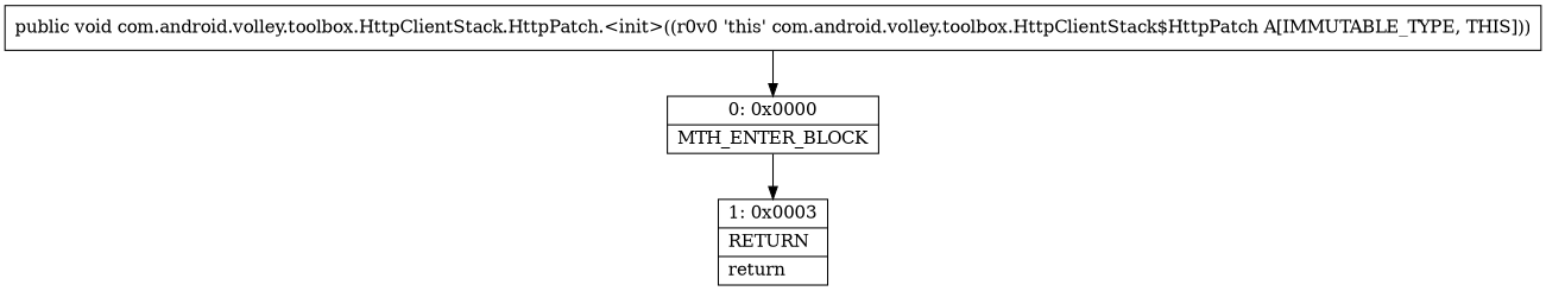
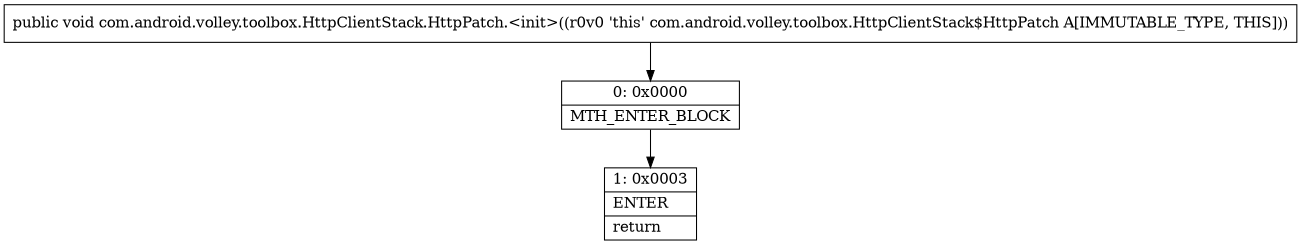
  digraph {
    node [shape=record]
    n1 [label="{0\:\ 0x0000|MTH_ENTER_BLOCK\l}"]
-   n2 [label="{1\:\ 0x0003|RETURN\l|return\l}"]
+   n2 [label="{1\:\ 0x0003|ENTER\l|return\l}"]
    n3 [label="{public void com.android.volley.toolbox.HttpClientStack.HttpPatch.\<init\>((r0v0 'this' com.android.volley.toolbox.HttpClientStack$HttpPatch A[IMMUTABLE_TYPE, THIS])) }"]
    n1 -> n2
    n3 -> n1
  }
